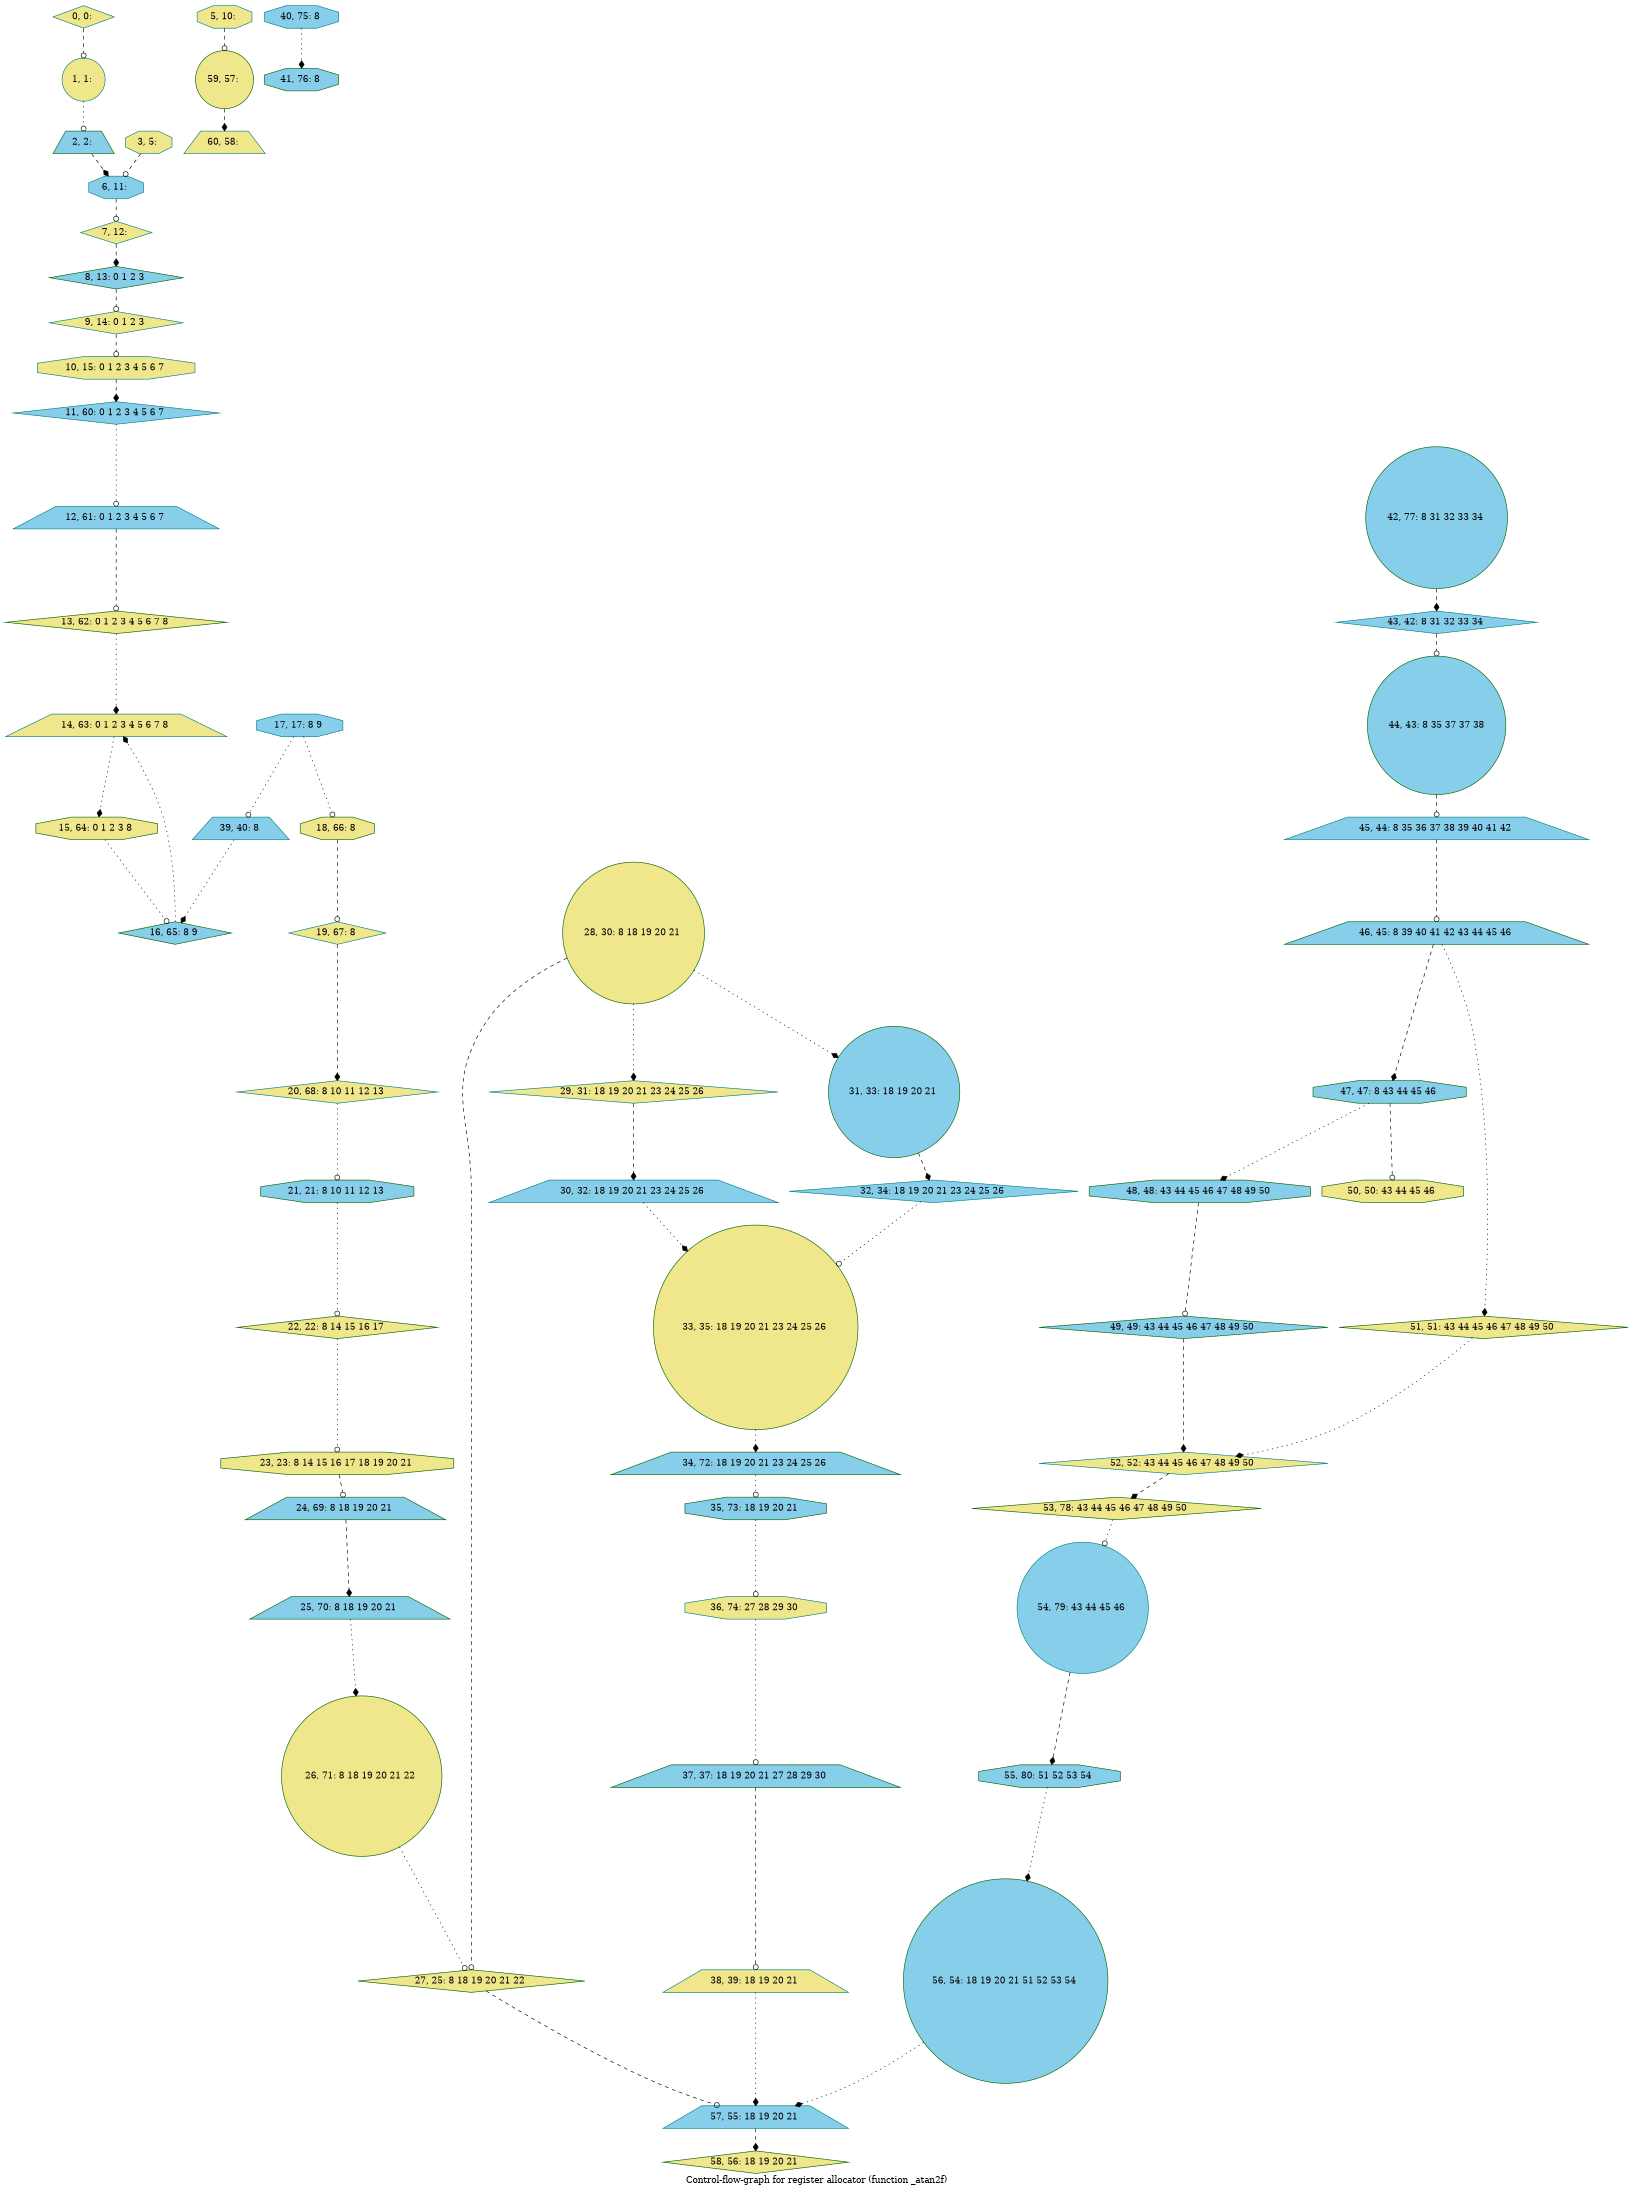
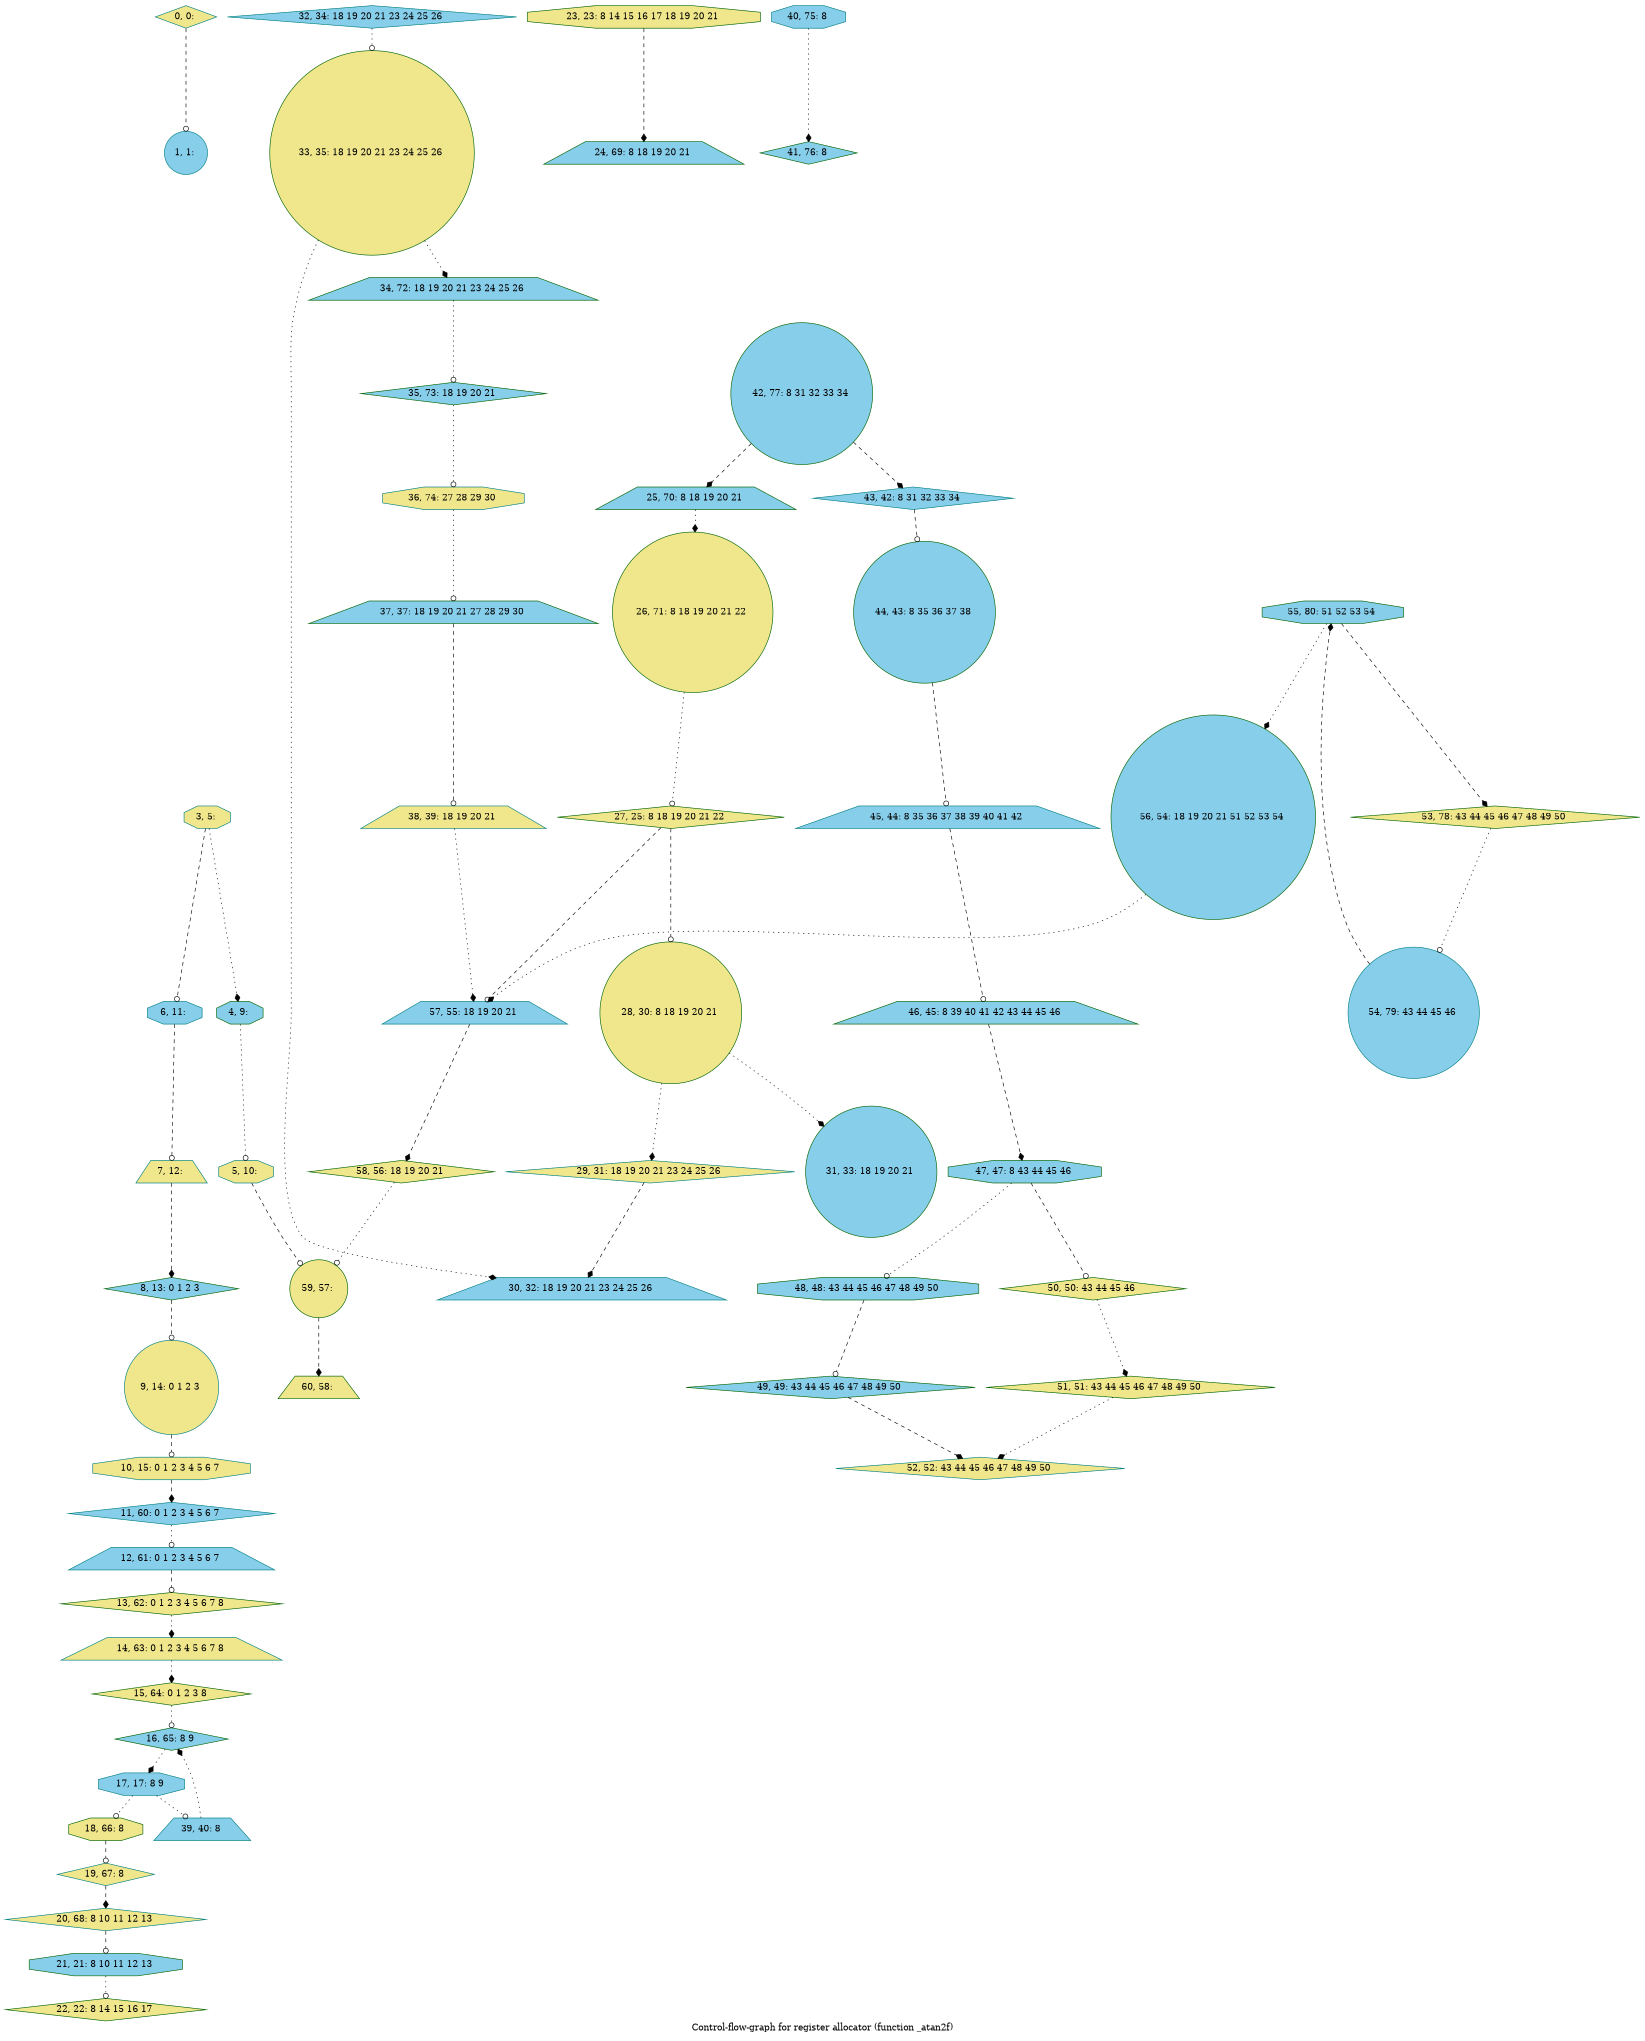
  digraph {
    label="Control-flow-graph for register allocator (function _atan2f)"
    node [color=darkgreen fillcolor=skyblue shape=diamond style=filled]
    edge [arrowhead=odot style=dashed]
    n1 [color=teal fillcolor=khaki label="0, 0: "]
-   n2 [color=teal fillcolor=khaki label="1, 1: " shape=circle]
-   n3 [label="2, 2: " shape=trapezium]
+   n2 [color=teal label="1, 1: " shape=circle]
    n4 [color=teal label="6, 11: " shape=octagon]
    n5 [color=teal fillcolor=khaki label="3, 5: " shape=octagon]
-   n7 [color=teal fillcolor=khaki label="7, 12: "]
+   n6 [label="4, 9: " shape=octagon]
+   n7 [color=teal fillcolor=khaki label="7, 12: " shape=trapezium]
    n8 [color=teal fillcolor=khaki label="5, 10: " shape=octagon]
    n9 [fillcolor=khaki label="59, 57: " shape=circle]
-   n10 [color=teal fillcolor=khaki label="60, 58: " shape=trapezium]
+   n10 [fillcolor=khaki label="60, 58: " shape=trapezium]
    n11 [label="8, 13: 0 1 2 3 "]
-   n12 [color=teal fillcolor=khaki label="9, 14: 0 1 2 3 "]
+   n12 [color=teal fillcolor=khaki label="9, 14: 0 1 2 3 " shape=circle]
    n13 [color=teal fillcolor=khaki label="10, 15: 0 1 2 3 4 5 6 7 " shape=octagon]
    n14 [color=teal label="11, 60: 0 1 2 3 4 5 6 7 "]
    n15 [color=teal label="12, 61: 0 1 2 3 4 5 6 7 " shape=trapezium]
    n16 [fillcolor=khaki label="13, 62: 0 1 2 3 4 5 6 7 8 "]
    n17 [color=teal fillcolor=khaki label="14, 63: 0 1 2 3 4 5 6 7 8 " shape=trapezium]
-   n18 [fillcolor=khaki label="15, 64: 0 1 2 3 8 " shape=octagon]
+   n18 [fillcolor=khaki label="15, 64: 0 1 2 3 8 "]
    n19 [label="16, 65: 8 9 "]
    n20 [color=teal label="17, 17: 8 9 " shape=octagon]
    n21 [fillcolor=khaki label="18, 66: 8 " shape=octagon]
    n22 [color=teal label="39, 40: 8 " shape=trapezium]
    n23 [color=teal fillcolor=khaki label="19, 67: 8 "]
    n24 [color=teal fillcolor=khaki label="20, 68: 8 10 11 12 13 "]
    n25 [label="21, 21: 8 10 11 12 13 " shape=octagon]
    n26 [fillcolor=khaki label="22, 22: 8 14 15 16 17 "]
    n27 [fillcolor=khaki label="23, 23: 8 14 15 16 17 18 19 20 21 " shape=octagon]
    n28 [label="24, 69: 8 18 19 20 21 " shape=trapezium]
    n29 [label="25, 70: 8 18 19 20 21 " shape=trapezium]
    n30 [fillcolor=khaki label="26, 71: 8 18 19 20 21 22 " shape=circle]
    n31 [fillcolor=khaki label="27, 25: 8 18 19 20 21 22 "]
    n32 [fillcolor=khaki label="28, 30: 8 18 19 20 21 " shape=circle]
    n33 [color=teal label="57, 55: 18 19 20 21 " shape=trapezium]
    n34 [color=teal fillcolor=khaki label="29, 31: 18 19 20 21 23 24 25 26 "]
    n35 [label="31, 33: 18 19 20 21 " shape=circle]
    n36 [fillcolor=khaki label="58, 56: 18 19 20 21 "]
    n37 [color=teal label="30, 32: 18 19 20 21 23 24 25 26 " shape=trapezium]
    n38 [color=teal label="32, 34: 18 19 20 21 23 24 25 26 "]
    n39 [fillcolor=khaki label="33, 35: 18 19 20 21 23 24 25 26 " shape=circle]
    n40 [label="34, 72: 18 19 20 21 23 24 25 26 " shape=trapezium]
-   n41 [label="35, 73: 18 19 20 21 " shape=octagon]
+   n41 [label="35, 73: 18 19 20 21 "]
    n42 [color=teal fillcolor=khaki label="36, 74: 27 28 29 30 " shape=octagon]
    n43 [label="37, 37: 18 19 20 21 27 28 29 30 " shape=trapezium]
    n44 [color=teal fillcolor=khaki label="38, 39: 18 19 20 21 " shape=trapezium]
    n45 [color=teal label="40, 75: 8 " shape=octagon]
-   n46 [label="41, 76: 8 " shape=octagon]
+   n46 [label="41, 76: 8 "]
    n47 [label="42, 77: 8 31 32 33 34 " shape=circle]
    n48 [color=teal label="43, 42: 8 31 32 33 34 "]
-   n49 [label="44, 43: 8 35 37 37 38" shape=circle]
+   n49 [label="44, 43: 8 35 36 37 38 " shape=circle]
    n50 [color=teal label="45, 44: 8 35 36 37 38 39 40 41 42 " shape=trapezium]
    n51 [label="46, 45: 8 39 40 41 42 43 44 45 46 " shape=trapezium]
    n52 [label="47, 47: 8 43 44 45 46 " shape=octagon]
    n53 [label="48, 48: 43 44 45 46 47 48 49 50 " shape=octagon]
-   n54 [fillcolor=khaki label="50, 50: 43 44 45 46 " shape=octagon]
+   n54 [fillcolor=khaki label="50, 50: 43 44 45 46 "]
    n55 [label="49, 49: 43 44 45 46 47 48 49 50 "]
    n56 [fillcolor=khaki label="51, 51: 43 44 45 46 47 48 49 50 "]
    n57 [color=teal fillcolor=khaki label="52, 52: 43 44 45 46 47 48 49 50 "]
    n58 [fillcolor=khaki label="53, 78: 43 44 45 46 47 48 49 50 "]
    n59 [color=teal label="54, 79: 43 44 45 46 " shape=circle]
    n60 [label="55, 80: 51 52 53 54 " shape=octagon]
    n61 [label="56, 54: 18 19 20 21 51 52 53 54 " shape=circle]
    n1 -> n2
-   n2 -> n3 [style=dotted]
-   n3 -> n4 [arrowhead=diamond]
    n4 -> n7
    n5 -> n4
+   n5 -> n6 [arrowhead=diamond style=dotted]
+   n6 -> n8 [style=dotted]
    n7 -> n11 [arrowhead=diamond]
    n8 -> n9
    n9 -> n10 [arrowhead=diamond]
    n11 -> n12
    n12 -> n13
    n13 -> n14 [arrowhead=diamond]
    n14 -> n15 [style=dotted]
    n15 -> n16
    n16 -> n17 [arrowhead=diamond style=dotted]
    n17 -> n18 [arrowhead=diamond style=dotted]
    n18 -> n19 [style=dotted]
-   n19 -> n17 [arrowhead=diamond style=dotted]
+   n19 -> n20 [arrowhead=diamond style=dotted]
    n20 -> n21 [style=dotted]
    n20 -> n22 [style=dotted]
    n21 -> n23
    n22 -> n19 [arrowhead=diamond style=dotted]
    n23 -> n24 [arrowhead=diamond]
-   n24 -> n25 [style=dotted]
+   n24 -> n25
    n25 -> n26 [style=dotted]
-   n26 -> n27 [style=dotted]
-   n27 -> n28
-   n28 -> n29 [arrowhead=diamond]
+   n27 -> n28 [arrowhead=diamond]
+   n47 -> n29 [arrowhead=diamond]
    n29 -> n30 [arrowhead=diamond style=dotted]
    n30 -> n31 [style=dotted]
-   n32 -> n31
+   n31 -> n32
    n31 -> n33
    n32 -> n34 [arrowhead=diamond style=dotted]
    n32 -> n35 [arrowhead=diamond style=dotted]
    n33 -> n36 [arrowhead=diamond]
    n34 -> n37 [arrowhead=diamond]
-   n35 -> n38 [arrowhead=diamond]
-   n37 -> n39 [arrowhead=diamond style=dotted]
+   n36 -> n9 [style=dotted]
+   n39 -> n37 [arrowhead=diamond style=dotted]
    n38 -> n39 [style=dotted]
    n39 -> n40 [arrowhead=diamond style=dotted]
    n40 -> n41 [style=dotted]
    n41 -> n42 [style=dotted]
    n42 -> n43 [style=dotted]
    n43 -> n44
    n44 -> n33 [arrowhead=diamond style=dotted]
    n45 -> n46 [arrowhead=diamond style=dotted]
    n47 -> n48 [arrowhead=diamond]
    n48 -> n49
    n49 -> n50
    n50 -> n51
    n51 -> n52 [arrowhead=diamond]
-   n52 -> n53 [arrowhead=diamond style=dotted]
+   n52 -> n53 [style=dotted]
    n52 -> n54
    n53 -> n55
-   n51 -> n56 [arrowhead=diamond style=dotted]
+   n54 -> n56 [arrowhead=diamond style=dotted]
    n55 -> n57 [arrowhead=diamond]
    n56 -> n57 [arrowhead=diamond style=dotted]
-   n57 -> n58 [arrowhead=diamond]
+   n60 -> n58 [arrowhead=diamond]
    n58 -> n59 [style=dotted]
    n59 -> n60 [arrowhead=diamond]
    n60 -> n61 [arrowhead=diamond style=dotted]
    n61 -> n33 [arrowhead=diamond style=dotted]
  }
